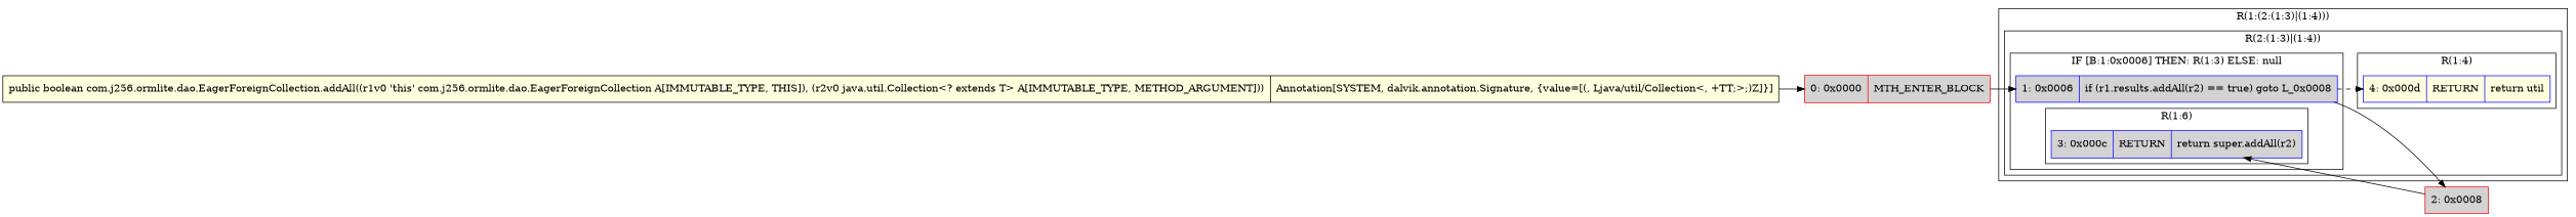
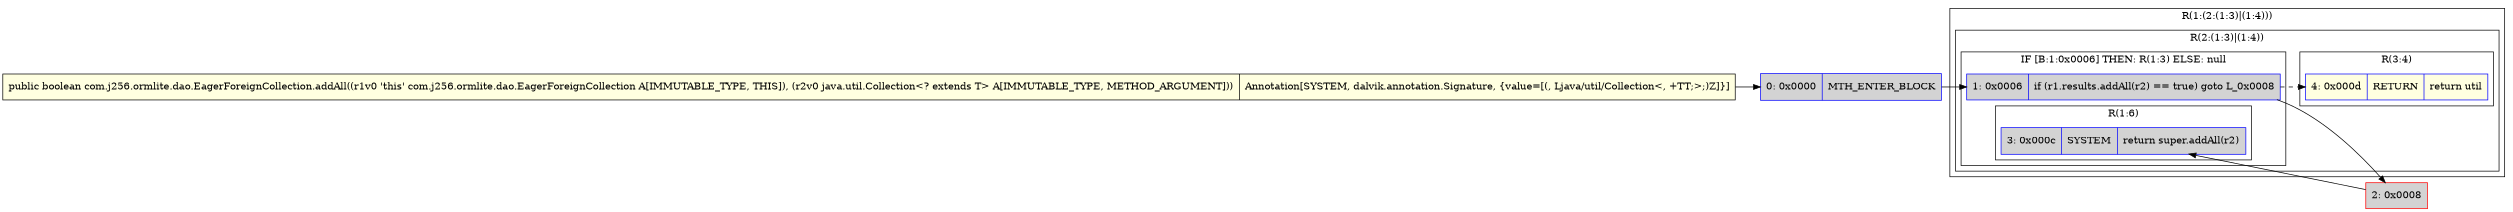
  digraph {
    rankdir=LR
    node [color=blue fillcolor=lightgrey shape=record style=filled]
-   n1 [label="{3\:\ 0x000c|RETURN\l|return super.addAll(r2)\l}"]
+   n1 [label="{3\:\ 0x000c|SYSTEM\l|return super.addAll(r2)\l}"]
    n2 [label="{1\:\ 0x0006|if (r1.results.addAll(r2) == true) goto L_0x0008\l}"]
    n3 [fillcolor=lightyellow label="{4\:\ 0x000d|RETURN\l|return util\l}"]
    n4 [color=red label="{2\:\ 0x0008}"]
-   n5 [color=red label="{0\:\ 0x0000|MTH_ENTER_BLOCK\l}"]
+   n5 [label="{0\:\ 0x0000|MTH_ENTER_BLOCK\l}"]
    n6 [fillcolor=lightyellow label="{public boolean com.j256.ormlite.dao.EagerForeignCollection.addAll((r1v0 'this' com.j256.ormlite.dao.EagerForeignCollection A[IMMUTABLE_TYPE, THIS]), (r2v0 java.util.Collection\<? extends T\> A[IMMUTABLE_TYPE, METHOD_ARGUMENT]))  | Annotation[SYSTEM, dalvik.annotation.Signature, \{value=[(, Ljava\/util\/Collection\<, +TT;\>;)Z]\}]\l}" color=""]
    subgraph cluster_1 {
      label="R(1:(2:(1:3)|(1:4)))"
      subgraph cluster_2 {
        label="R(2:(1:3)|(1:4))"
        subgraph cluster_3 {
          label="IF [B:1:0x0006] THEN: R(1:3) ELSE: null"
          n2
          subgraph cluster_4 {
            label="R(1:6)"
            n1
          }
        }
        subgraph cluster_5 {
-         label="R(1:4)"
+         label="R(3:4)"
          n3
        }
      }
    }
    n2 -> n3 [style=dashed]
    n2 -> n4
    n4 -> n1
    n5 -> n2
    n6 -> n5
  }
